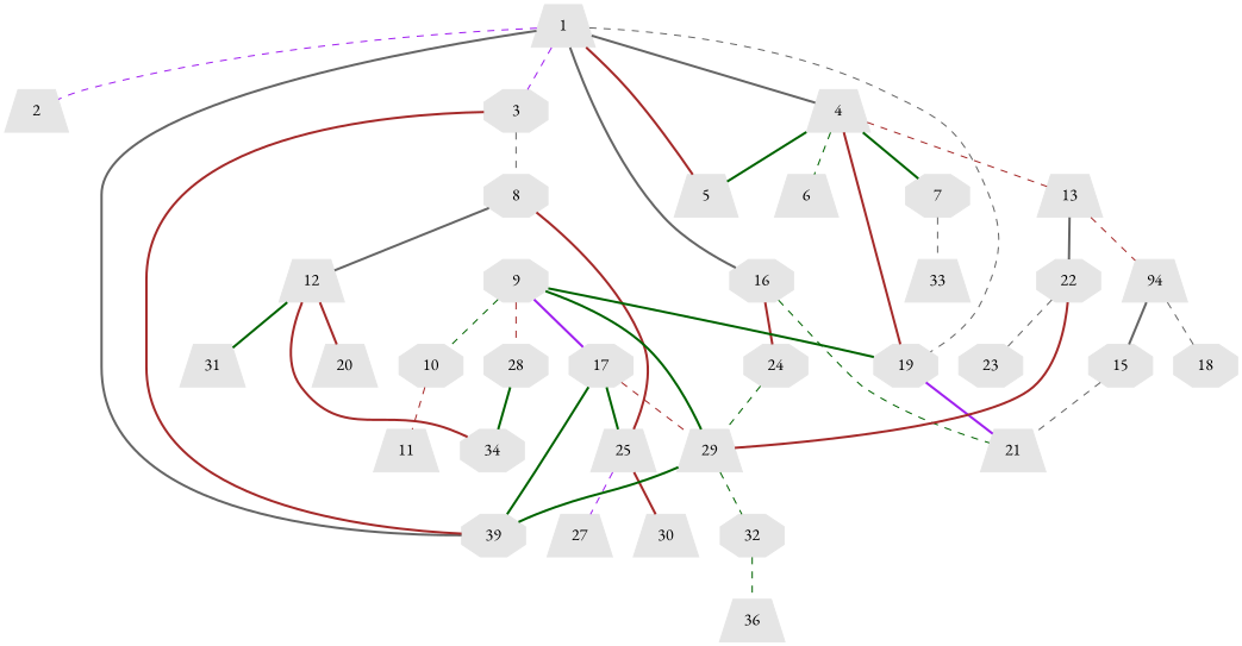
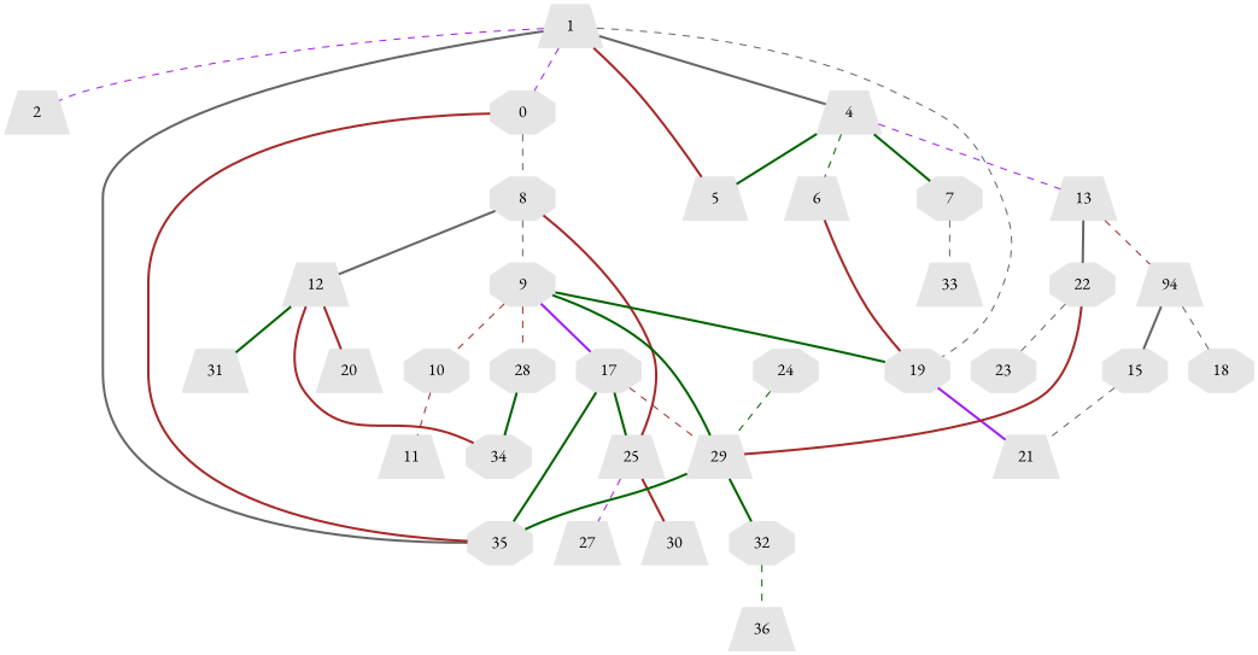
  graph {
    fontname="EB Garamond"
    node [color=gray90 fontname="EB Garamond" shape=trapezium style=filled]
    edge [color=brown fontname="EB Garamond" style=bold weight=1.0]
    1
    2
-   3 [shape=octagon]
+   3 [shape=octagon label=0]
    4
    5
-   16 [shape=octagon]
    19 [shape=octagon]
-   35 [shape=octagon label=39]
+   35 [shape=octagon]
    8 [shape=octagon]
    6
    7 [shape=octagon]
    13
    21
    24 [shape=octagon]
    9 [shape=octagon]
    12
    25
    33
    n19 [label=94]
    22 [shape=octagon]
    10 [shape=octagon]
    17 [shape=octagon]
    28 [shape=octagon]
    29
    20
    31
    34 [shape=octagon]
    27
    30
    11
    32 [shape=octagon]
    15 [shape=octagon]
    18 [shape=octagon]
    23 [shape=octagon]
    36
    1 -- 2 [color=purple style=dashed weight=2.0]
    1 -- 3 [color=purple style=dashed]
    1 -- 4 [color=gray40]
    1 -- 5
-   1 -- 16 [color=gray40]
    1 -- 19 [color=gray40 style=dashed]
    1 -- 35 [color=gray40]
    3 -- 35
    3 -- 8 [color=gray40 style=dashed weight=2.0]
    4 -- 5 [color=darkgreen]
    4 -- 6 [color=darkgreen style=dashed]
    4 -- 7 [color=darkgreen]
-   4 -- 13 [style=dashed]
-   16 -- 21 [color=darkgreen style=dashed]
-   16 -- 24
+   4 -- 13 [color=purple style=dashed]
    19 -- 21 [color=purple]
+   8 -- 9 [color=gray40 style=dashed]
    8 -- 12 [color=gray40]
    8 -- 25
-   4 -- 19
+   6 -- 19
    7 -- 33 [color=gray40 style=dashed]
    13 -- n19 [style=dashed]
    13 -- 22 [color=gray40]
    24 -- 29 [color=darkgreen style=dashed]
    9 -- 19 [color=darkgreen]
-   9 -- 10 [color=darkgreen style=dashed weight=3.0]
+   9 -- 10 [style=dashed weight=3.0]
    9 -- 17 [color=purple]
    9 -- 28 [style=dashed]
    9 -- 29 [color=darkgreen]
    12 -- 20
    12 -- 31 [color=darkgreen]
    12 -- 34
    25 -- 27 [color=purple style=dashed]
    25 -- 30
    n19 -- 15 [color=gray40]
    n19 -- 18 [color=gray40 style=dashed]
    22 -- 29
    22 -- 23 [color=gray40 style=dashed]
    10 -- 11 [style=dashed]
    17 -- 35 [color=darkgreen]
    17 -- 25 [color=darkgreen]
    17 -- 29 [style=dashed]
    28 -- 34 [color=darkgreen]
    29 -- 35 [color=darkgreen weight=2.0]
-   29 -- 32 [color=darkgreen style=dashed]
+   29 -- 32 [color=darkgreen]
    32 -- 36 [color=darkgreen style=dashed]
    15 -- 21 [color=gray40 style=dashed weight=2.0]
  }
